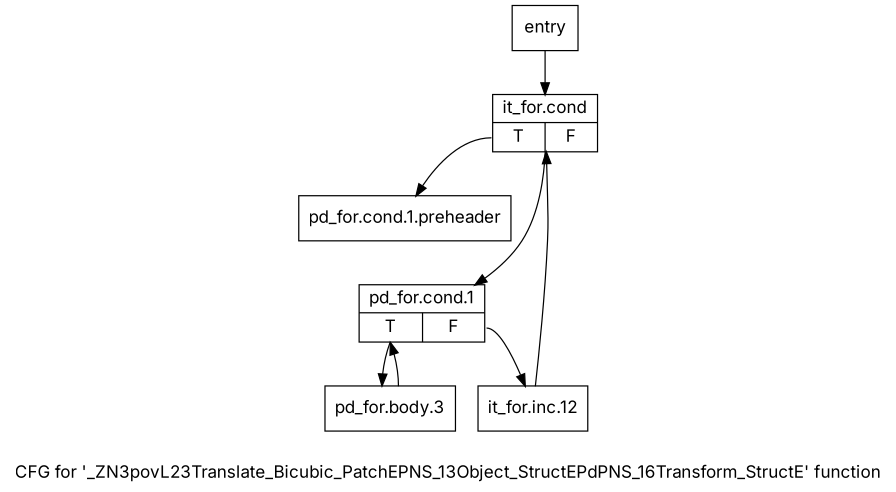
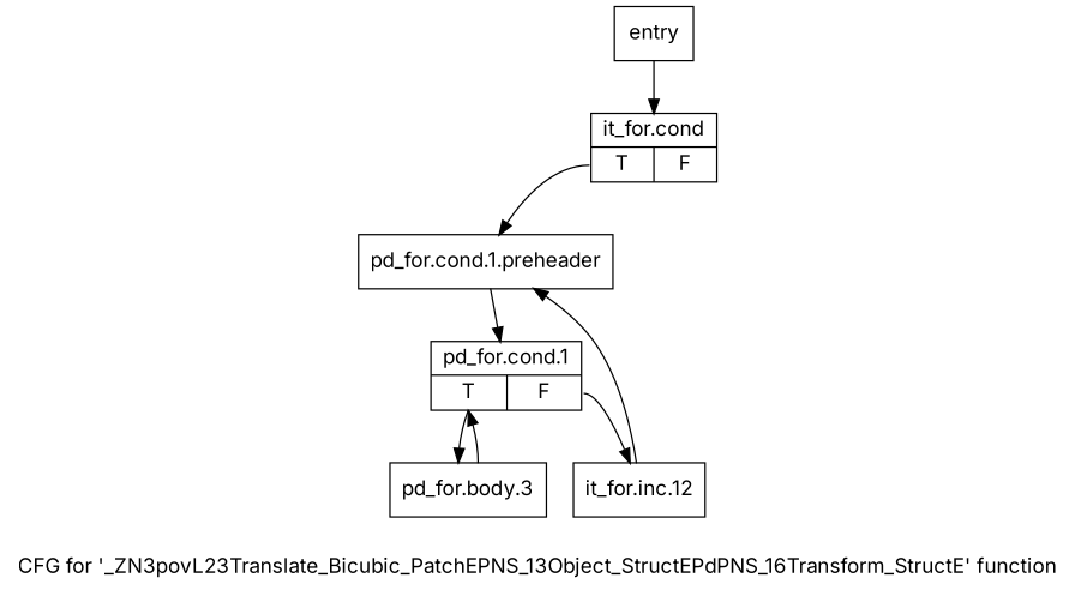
  digraph {
    fontname=Inter
    label="CFG for '_ZN3povL23Translate_Bicubic_PatchEPNS_13Object_StructEPdPNS_16Transform_StructE' function"
    node [fontname=Inter shape=record]
    edge [fontname=Inter]
    n1 [label="{entry}"]
    n2 [label="{it_for.cond|{<s0>T|<s1>F}}"]
    n3 [label="{pd_for.cond.1.preheader}"]
    n4 [label="{pd_for.cond.1|{<s0>T|<s1>F}}"]
    n5 [label="{pd_for.body.3}"]
    n6 [label="{it_for.inc.12}"]
    n1 -> n2
    n2 -> n3 [tailport=s0]
-   n2 -> n4
+   n3 -> n4
    n4 -> n5 [tailport=s0]
    n4 -> n6 [tailport=s1]
    n5 -> n4
-   n6 -> n2
+   n6 -> n3
  }
